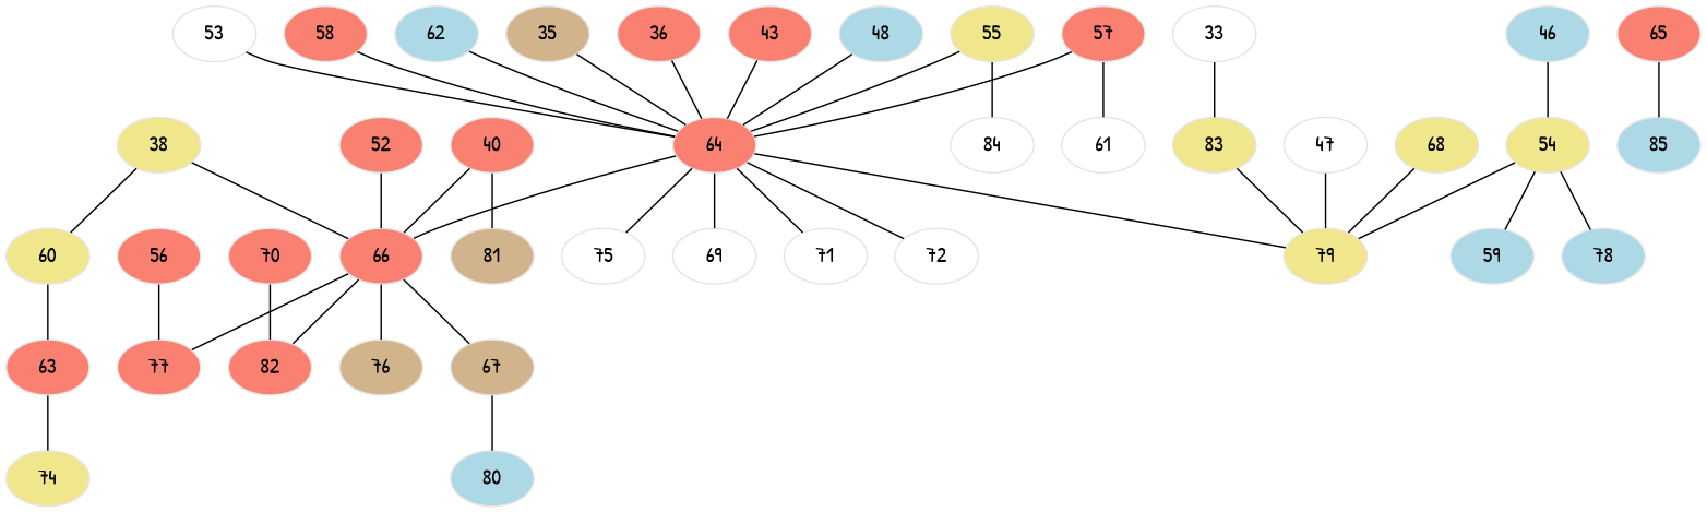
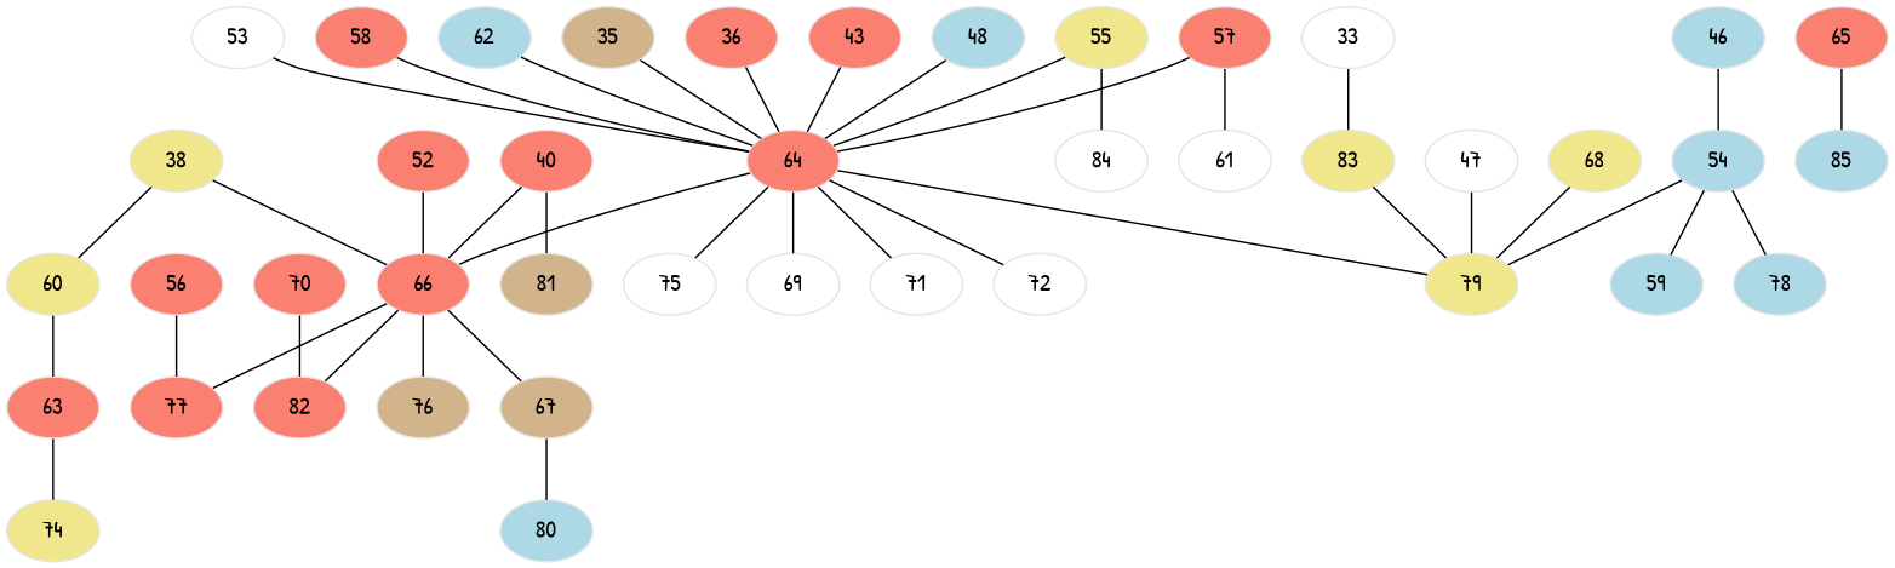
  graph {
    fontname="Patrick Hand"
    node [color=gray90 fillcolor=salmon fontname="Patrick Hand" style=filled]
    edge [fontname="Patrick Hand"]
    79 [fillcolor=khaki super="+18+73"]
    33 [fillcolor=white]
    83 [fillcolor=khaki]
    64 [super="+32+50+30+31"]
    66 [super="+21+41+23+20"]
    69 [fillcolor=white]
    71 [fillcolor=white]
    72 [fillcolor=white]
    75 [fillcolor=white]
    35 [fillcolor=tan]
    36
    38 [fillcolor=khaki]
    60 [fillcolor=khaki]
    63
    77 [super="+45"]
    67 [fillcolor=tan]
    76 [fillcolor=tan]
    82 [super="+49"]
    40
    81 [fillcolor=tan]
    43
-   54 [fillcolor=khaki super="+42"]
+   54 [fillcolor=lightblue super="+42"]
    59 [fillcolor=lightblue]
    78 [fillcolor=lightblue]
    46 [fillcolor=lightblue]
    47 [fillcolor=white]
    48 [fillcolor=lightblue]
    52
    53 [fillcolor=white]
    55 [fillcolor=khaki]
    84 [fillcolor=white]
    56 [super="+51"]
    85 [fillcolor=lightblue]
    65
    57
    61 [fillcolor=white]
    58
    74 [fillcolor=khaki]
    62 [fillcolor=lightblue]
    80 [fillcolor=lightblue]
    68 [fillcolor=khaki]
    70
    33 -- 83
    83 -- 79
    64 -- 79
    64 -- 66
    64 -- 69
    64 -- 71
    64 -- 72
    64 -- 75
    66 -- 77
    66 -- 67
    66 -- 76
    66 -- 82
    35 -- 64
    36 -- 64
    38 -- 66
    38 -- 60
    60 -- 63
    63 -- 74
    67 -- 80
    40 -- 66
    40 -- 81
    43 -- 64
    54 -- 79
    54 -- 59
    54 -- 78
    46 -- 54
    47 -- 79
    48 -- 64
    52 -- 66
    53 -- 64
    55 -- 64
    55 -- 84
    56 -- 77
    65 -- 85
    57 -- 64
    57 -- 61
    58 -- 64
    62 -- 64
    68 -- 79
    70 -- 82
  }
